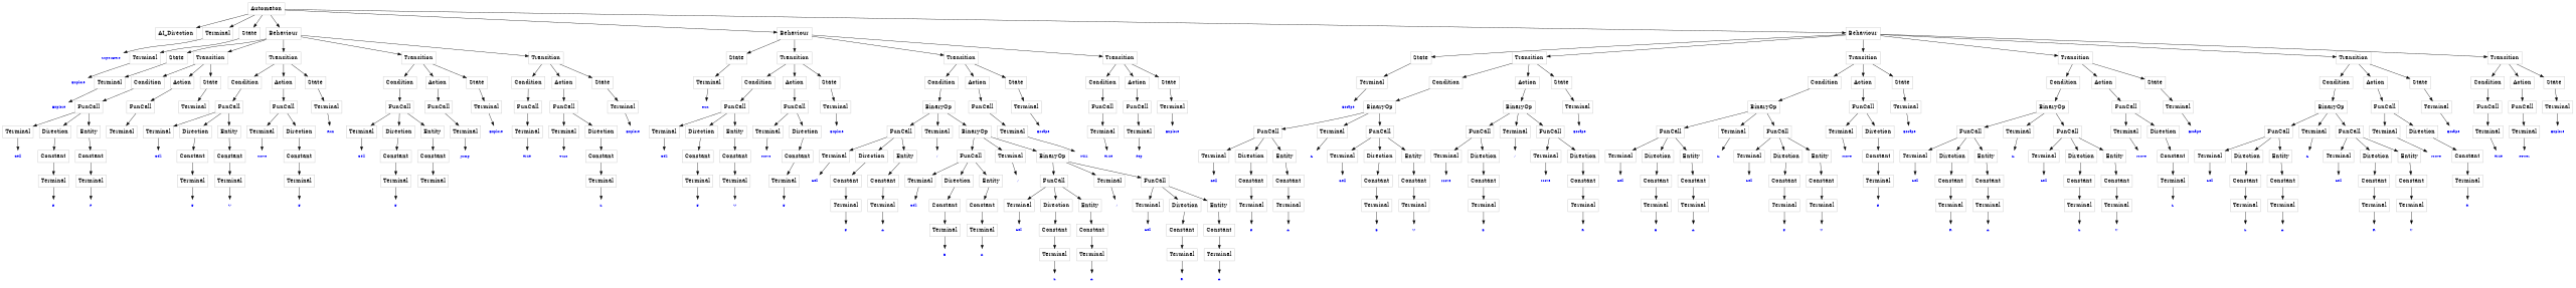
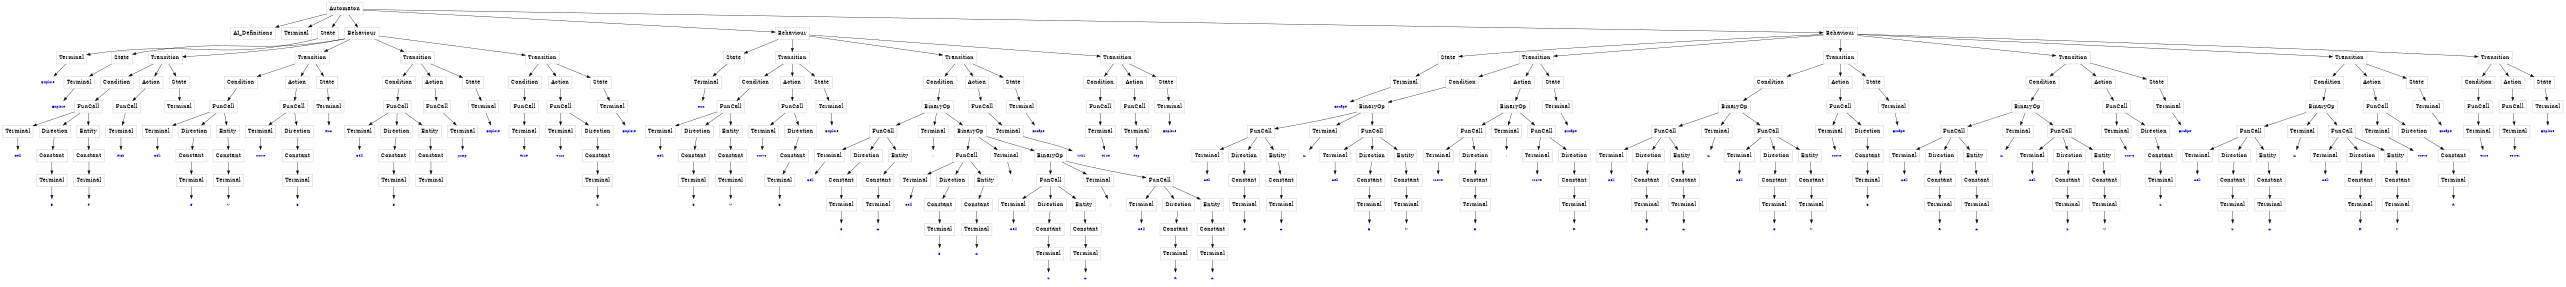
  digraph {
    node [color=gray fontsize=16 shape=box]
-   n1 [label=AI_Direction]
+   n1 [label=AI_Definitions]
    n2 [label=Automaton]
    n3 [label=Terminal]
    n4 [label=State]
    n5 [label=Behaviour]
    n6 [label=Behaviour]
    n7 [label=Behaviour]
-   n8 [fontcolor=blue fontsize=10 label=SuperHero shape=none]
    n9 [label=Terminal]
    n10 [label=State]
    n11 [label=Transition]
    n12 [label=Transition]
    n13 [label=Transition]
    n14 [label=Transition]
    n15 [label=State]
    n16 [label=Transition]
    n17 [label=Transition]
    n18 [label=Transition]
    n19 [label=State]
    n20 [label=Transition]
    n21 [label=Transition]
    n22 [label=Transition]
    n23 [label=Transition]
    n24 [label=Transition]
    n25 [fontcolor=blue fontsize=10 label=Explore shape=none]
    n26 [label=Terminal]
    n27 [label=Condition]
    n28 [label=Action]
    n29 [label=State]
    n30 [label=Condition]
    n31 [label=Action]
    n32 [label=State]
    n33 [label=Condition]
    n34 [label=Action]
    n35 [label=State]
    n36 [label=Condition]
    n37 [label=Action]
    n38 [label=State]
    n39 [fontcolor=blue fontsize=10 label=Explore shape=none]
    n40 [label=FunCall]
    n41 [label=FunCall]
    n42 [label=Terminal]
    n43 [label=Terminal]
    n44 [label=Direction]
    n45 [label=Entity]
    n46 [fontcolor=blue fontsize=10 label=Cell shape=none]
    n47 [label=Constant]
    n48 [label=Constant]
    n49 [label=Terminal]
    n50 [fontcolor=blue fontsize=10 label=F shape=none]
    n51 [label=Terminal]
    n52 [fontcolor=blue fontsize=10 label=P shape=none]
    n53 [label=Terminal]
+   n54 [fontcolor=blue fontsize=10 label=Pick shape=none]
    n55 [label=FunCall]
    n56 [label=FunCall]
    n57 [label=Terminal]
    n58 [label=Terminal]
    n59 [label=Direction]
    n60 [label=Entity]
    n61 [fontcolor=blue fontsize=10 label=Cell shape=none]
    n62 [label=Constant]
    n63 [label=Constant]
    n64 [label=Terminal]
    n65 [fontcolor=blue fontsize=10 label=F shape=none]
    n66 [label=Terminal]
    n67 [fontcolor=blue fontsize=10 label=V shape=none]
    n68 [label=Terminal]
    n69 [label=Direction]
    n70 [fontcolor=blue fontsize=10 label=Move shape=none]
    n71 [label=Constant]
    n72 [label=Terminal]
    n73 [fontcolor=blue fontsize=10 label=F shape=none]
    n74 [fontcolor=blue fontsize=10 label=Run shape=none]
    n75 [label=FunCall]
    n76 [label=FunCall]
    n77 [label=Terminal]
    n78 [label=Terminal]
    n79 [label=Direction]
    n80 [label=Entity]
    n81 [fontcolor=blue fontsize=10 label=Cell shape=none]
    n82 [label=Constant]
    n83 [label=Constant]
    n84 [label=Terminal]
    n85 [fontcolor=blue fontsize=10 label=F shape=none]
    n86 [label=Terminal]
    n87 [label=Terminal]
    n88 [fontcolor=blue fontsize=10 label=Jump shape=none]
    n89 [fontcolor=blue fontsize=10 label=Explore shape=none]
    n90 [label=FunCall]
    n91 [label=FunCall]
    n92 [label=Terminal]
    n93 [label=Terminal]
    n94 [fontcolor=blue fontsize=10 label=True shape=none]
    n95 [label=Terminal]
    n96 [label=Direction]
    n97 [fontcolor=blue fontsize=10 label=Turn shape=none]
    n98 [label=Constant]
    n99 [label=Terminal]
    n100 [fontcolor=blue fontsize=10 label=L shape=none]
    n101 [fontcolor=blue fontsize=10 label=Explore shape=none]
    n102 [label=Terminal]
    n103 [label=Condition]
    n104 [label=Action]
    n105 [label=State]
    n106 [label=Condition]
    n107 [label=Action]
    n108 [label=State]
    n109 [label=Condition]
    n110 [label=Action]
    n111 [label=State]
    n112 [fontcolor=blue fontsize=10 label=Run shape=none]
    n113 [label=FunCall]
    n114 [label=FunCall]
    n115 [label=Terminal]
    n116 [label=Terminal]
    n117 [label=Direction]
    n118 [label=Entity]
    n119 [fontcolor=blue fontsize=10 label=Cell shape=none]
    n120 [label=Constant]
    n121 [label=Constant]
    n122 [label=Terminal]
    n123 [fontcolor=blue fontsize=10 label=F shape=none]
    n124 [label=Terminal]
    n125 [fontcolor=blue fontsize=10 label=V shape=none]
    n126 [label=Terminal]
    n127 [label=Direction]
    n128 [fontcolor=blue fontsize=10 label=Move shape=none]
    n129 [label=Constant]
    n130 [label=Terminal]
    n131 [fontcolor=blue fontsize=10 label=F shape=none]
    n132 [fontcolor=blue fontsize=10 label=Explore shape=none]
    n133 [label=BinaryOp]
    n134 [label=FunCall]
    n135 [label=Terminal]
    n136 [label=FunCall]
    n137 [label=Terminal]
    n138 [label=BinaryOp]
    n139 [label=Terminal]
    n140 [label=Direction]
    n141 [label=Entity]
    n142 [fontcolor=blue fontsize=10 label="/" shape=none]
    n143 [label=FunCall]
    n144 [label=Terminal]
    n145 [label=BinaryOp]
    n146 [fontcolor=blue fontsize=10 label=Cell shape=none]
    n147 [label=Constant]
    n148 [label=Constant]
    n149 [label=Terminal]
    n150 [fontcolor=blue fontsize=10 label=F shape=none]
    n151 [label=Terminal]
    n152 [fontcolor=blue fontsize=10 label=A shape=none]
    n153 [label=Terminal]
    n154 [label=Direction]
    n155 [label=Entity]
    n156 [fontcolor=blue fontsize=10 label="/" shape=none]
    n157 [label=FunCall]
    n158 [label=Terminal]
    n159 [label=FunCall]
    n160 [fontcolor=blue fontsize=10 label=Cell shape=none]
    n161 [label=Constant]
    n162 [label=Constant]
    n163 [label=Terminal]
    n164 [fontcolor=blue fontsize=10 label=B shape=none]
    n165 [label=Terminal]
    n166 [fontcolor=blue fontsize=10 label=A shape=none]
    n167 [label=Terminal]
    n168 [label=Direction]
    n169 [label=Entity]
    n170 [fontcolor=blue fontsize=10 label="/" shape=none]
    n171 [label=Terminal]
    n172 [label=Direction]
    n173 [label=Entity]
    n174 [fontcolor=blue fontsize=10 label=Cell shape=none]
    n175 [label=Constant]
    n176 [label=Constant]
    n177 [label=Terminal]
    n178 [fontcolor=blue fontsize=10 label=L shape=none]
    n179 [label=Terminal]
    n180 [fontcolor=blue fontsize=10 label=A shape=none]
    n181 [fontcolor=blue fontsize=10 label=Cell shape=none]
    n182 [label=Constant]
    n183 [label=Constant]
    n184 [label=Terminal]
    n185 [fontcolor=blue fontsize=10 label=R shape=none]
    n186 [label=Terminal]
    n187 [fontcolor=blue fontsize=10 label=A shape=none]
    n188 [label=Terminal]
    n189 [fontcolor=blue fontsize=10 label=Wizz shape=none]
    n190 [fontcolor=blue fontsize=10 label=Escape shape=none]
    n191 [label=FunCall]
    n192 [label=FunCall]
    n193 [label=Terminal]
    n194 [label=Terminal]
    n195 [fontcolor=blue fontsize=10 label=True shape=none]
    n196 [label=Terminal]
    n197 [fontcolor=blue fontsize=10 label=Pop shape=none]
    n198 [fontcolor=blue fontsize=10 label=Explore shape=none]
    n199 [label=Terminal]
    n200 [label=Condition]
    n201 [label=Action]
    n202 [label=State]
    n203 [label=Condition]
    n204 [label=Action]
    n205 [label=State]
    n206 [label=Condition]
    n207 [label=Action]
    n208 [label=State]
    n209 [label=Condition]
    n210 [label=Action]
    n211 [label=State]
    n212 [label=Condition]
    n213 [label=Action]
    n214 [label=State]
    n215 [fontcolor=blue fontsize=10 label=Escape shape=none]
    n216 [label=BinaryOp]
    n217 [label=BinaryOp]
    n218 [label=Terminal]
    n219 [label=FunCall]
    n220 [label=Terminal]
    n221 [label=FunCall]
    n222 [label=Terminal]
    n223 [label=Direction]
    n224 [label=Entity]
    n225 [fontcolor=blue fontsize=10 label="&" shape=none]
    n226 [label=Terminal]
    n227 [label=Direction]
    n228 [label=Entity]
    n229 [fontcolor=blue fontsize=10 label=Cell shape=none]
    n230 [label=Constant]
    n231 [label=Constant]
    n232 [label=Terminal]
    n233 [fontcolor=blue fontsize=10 label=F shape=none]
    n234 [label=Terminal]
    n235 [fontcolor=blue fontsize=10 label=A shape=none]
    n236 [fontcolor=blue fontsize=10 label=Cell shape=none]
    n237 [label=Constant]
    n238 [label=Constant]
    n239 [label=Terminal]
    n240 [fontcolor=blue fontsize=10 label=B shape=none]
    n241 [label=Terminal]
    n242 [fontcolor=blue fontsize=10 label=V shape=none]
    n243 [label=FunCall]
    n244 [label=Terminal]
    n245 [label=FunCall]
    n246 [label=Terminal]
    n247 [label=Direction]
    n248 [fontcolor=blue fontsize=10 label="/" shape=none]
    n249 [label=Terminal]
    n250 [label=Direction]
    n251 [fontcolor=blue fontsize=10 label=Move shape=none]
    n252 [label=Constant]
    n253 [label=Terminal]
    n254 [fontcolor=blue fontsize=10 label=B shape=none]
    n255 [fontcolor=blue fontsize=10 label=Move shape=none]
    n256 [label=Constant]
    n257 [label=Terminal]
    n258 [fontcolor=blue fontsize=10 label=R shape=none]
    n259 [fontcolor=blue fontsize=10 label=Escape shape=none]
    n260 [label=BinaryOp]
    n261 [label=FunCall]
    n262 [label=Terminal]
    n263 [label=FunCall]
    n264 [label=Terminal]
    n265 [label=FunCall]
    n266 [label=Terminal]
    n267 [label=Direction]
    n268 [label=Entity]
    n269 [fontcolor=blue fontsize=10 label="&" shape=none]
    n270 [label=Terminal]
    n271 [label=Direction]
    n272 [label=Entity]
    n273 [fontcolor=blue fontsize=10 label=Cell shape=none]
    n274 [label=Constant]
    n275 [label=Constant]
    n276 [label=Terminal]
    n277 [fontcolor=blue fontsize=10 label=B shape=none]
    n278 [label=Terminal]
    n279 [fontcolor=blue fontsize=10 label=A shape=none]
    n280 [fontcolor=blue fontsize=10 label=Cell shape=none]
    n281 [label=Constant]
    n282 [label=Constant]
    n283 [label=Terminal]
    n284 [fontcolor=blue fontsize=10 label=F shape=none]
    n285 [label=Terminal]
    n286 [fontcolor=blue fontsize=10 label=V shape=none]
    n287 [label=Terminal]
    n288 [label=Direction]
    n289 [fontcolor=blue fontsize=10 label=Move shape=none]
    n290 [label=Constant]
    n291 [label=Terminal]
    n292 [fontcolor=blue fontsize=10 label=F shape=none]
    n293 [fontcolor=blue fontsize=10 label=Escape shape=none]
    n294 [label=BinaryOp]
    n295 [label=FunCall]
    n296 [label=Terminal]
    n297 [label=FunCall]
    n298 [label=Terminal]
    n299 [label=FunCall]
    n300 [label=Terminal]
    n301 [label=Direction]
    n302 [label=Entity]
    n303 [fontcolor=blue fontsize=10 label="&" shape=none]
    n304 [label=Terminal]
    n305 [label=Direction]
    n306 [label=Entity]
    n307 [fontcolor=blue fontsize=10 label=Cell shape=none]
    n308 [label=Constant]
    n309 [label=Constant]
    n310 [label=Terminal]
    n311 [fontcolor=blue fontsize=10 label=R shape=none]
    n312 [label=Terminal]
    n313 [fontcolor=blue fontsize=10 label=A shape=none]
    n314 [fontcolor=blue fontsize=10 label=Cell shape=none]
    n315 [label=Constant]
    n316 [label=Constant]
    n317 [label=Terminal]
    n318 [fontcolor=blue fontsize=10 label=L shape=none]
    n319 [label=Terminal]
    n320 [fontcolor=blue fontsize=10 label=V shape=none]
    n321 [label=Terminal]
    n322 [label=Direction]
    n323 [fontcolor=blue fontsize=10 label=Move shape=none]
    n324 [label=Constant]
    n325 [label=Terminal]
    n326 [fontcolor=blue fontsize=10 label=L shape=none]
    n327 [fontcolor=blue fontsize=10 label=Escape shape=none]
    n328 [label=BinaryOp]
    n329 [label=FunCall]
    n330 [label=Terminal]
    n331 [label=FunCall]
    n332 [label=Terminal]
    n333 [label=FunCall]
    n334 [label=Terminal]
    n335 [label=Direction]
    n336 [label=Entity]
    n337 [fontcolor=blue fontsize=10 label="&" shape=none]
    n338 [label=Terminal]
    n339 [label=Direction]
    n340 [label=Entity]
    n341 [fontcolor=blue fontsize=10 label=Cell shape=none]
    n342 [label=Constant]
    n343 [label=Constant]
    n344 [label=Terminal]
    n345 [fontcolor=blue fontsize=10 label=L shape=none]
    n346 [label=Terminal]
    n347 [fontcolor=blue fontsize=10 label=A shape=none]
    n348 [fontcolor=blue fontsize=10 label=Cell shape=none]
    n349 [label=Constant]
    n350 [label=Constant]
    n351 [label=Terminal]
    n352 [fontcolor=blue fontsize=10 label=R shape=none]
    n353 [label=Terminal]
    n354 [fontcolor=blue fontsize=10 label=V shape=none]
    n355 [label=Terminal]
    n356 [label=Direction]
    n357 [fontcolor=blue fontsize=10 label=Move shape=none]
    n358 [label=Constant]
    n359 [label=Terminal]
    n360 [fontcolor=blue fontsize=10 label=R shape=none]
    n361 [fontcolor=blue fontsize=10 label=Escape shape=none]
    n362 [label=FunCall]
    n363 [label=FunCall]
    n364 [label=Terminal]
    n365 [label=Terminal]
    n366 [fontcolor=blue fontsize=10 label=True shape=none]
    n367 [label=Terminal]
    n368 [fontcolor=blue fontsize=10 label=Power shape=none]
    n369 [fontcolor=blue fontsize=10 label=Explore shape=none]
    n2 -> n1
    n2 -> n3
    n2 -> n4
    n2 -> n5
    n2 -> n6
    n2 -> n7
-   n3 -> n8
    n4 -> n9
    n5 -> n10
    n5 -> n11
    n5 -> n12
    n5 -> n13
    n5 -> n14
    n6 -> n15
    n6 -> n16
    n6 -> n17
    n6 -> n18
    n7 -> n19
    n7 -> n20
    n7 -> n21
    n7 -> n22
    n7 -> n23
    n7 -> n24
    n9 -> n25
    n10 -> n26
    n11 -> n27
    n11 -> n28
    n11 -> n29
    n12 -> n30
    n12 -> n31
    n12 -> n32
    n13 -> n33
    n13 -> n34
    n13 -> n35
    n14 -> n36
    n14 -> n37
    n14 -> n38
    n15 -> n102
    n16 -> n103
    n16 -> n104
    n16 -> n105
    n17 -> n106
    n17 -> n107
    n17 -> n108
    n18 -> n109
    n18 -> n110
    n18 -> n111
    n19 -> n199
    n20 -> n200
    n20 -> n201
    n20 -> n202
    n21 -> n203
    n21 -> n204
    n21 -> n205
    n22 -> n206
    n22 -> n207
    n22 -> n208
    n23 -> n209
    n23 -> n210
    n23 -> n211
    n24 -> n212
    n24 -> n213
    n24 -> n214
    n26 -> n39
    n27 -> n40
    n28 -> n41
    n29 -> n42
    n30 -> n55
    n31 -> n56
    n32 -> n57
    n33 -> n75
    n34 -> n76
    n35 -> n77
    n36 -> n90
    n37 -> n91
    n38 -> n92
    n40 -> n43
    n40 -> n44
    n40 -> n45
    n41 -> n53
    n43 -> n46
    n44 -> n47
    n45 -> n48
    n47 -> n49
    n48 -> n51
    n49 -> n50
    n51 -> n52
+   n53 -> n54
    n55 -> n58
    n55 -> n59
    n55 -> n60
    n56 -> n68
    n56 -> n69
    n57 -> n74
    n58 -> n61
    n59 -> n62
    n60 -> n63
    n62 -> n64
    n63 -> n66
    n64 -> n65
    n66 -> n67
    n68 -> n70
    n69 -> n71
    n71 -> n72
    n72 -> n73
    n75 -> n78
    n75 -> n79
    n75 -> n80
    n76 -> n87
    n77 -> n89
    n78 -> n81
    n79 -> n82
    n80 -> n83
    n82 -> n84
    n83 -> n86
    n84 -> n85
    n87 -> n88
    n90 -> n93
    n91 -> n95
    n91 -> n96
    n92 -> n101
    n93 -> n94
    n95 -> n97
    n96 -> n98
    n98 -> n99
    n99 -> n100
    n102 -> n112
    n103 -> n113
    n104 -> n114
    n105 -> n115
    n106 -> n133
    n107 -> n134
    n108 -> n135
    n109 -> n191
    n110 -> n192
    n111 -> n193
    n113 -> n116
    n113 -> n117
    n113 -> n118
    n114 -> n126
    n114 -> n127
    n115 -> n132
    n116 -> n119
    n117 -> n120
    n118 -> n121
    n120 -> n122
    n121 -> n124
    n122 -> n123
    n124 -> n125
    n126 -> n128
    n127 -> n129
    n129 -> n130
    n130 -> n131
    n133 -> n136
    n133 -> n137
    n133 -> n138
    n134 -> n188
    n135 -> n190
    n136 -> n139
    n136 -> n140
    n136 -> n141
    n137 -> n142
    n138 -> n143
    n138 -> n144
    n138 -> n145
    n139 -> n146
    n140 -> n147
    n141 -> n148
    n143 -> n153
    n143 -> n154
    n143 -> n155
    n144 -> n156
    n145 -> n157
    n145 -> n158
    n145 -> n159
    n147 -> n149
    n148 -> n151
    n149 -> n150
    n151 -> n152
    n153 -> n160
    n154 -> n161
    n155 -> n162
    n157 -> n167
    n157 -> n168
    n157 -> n169
    n158 -> n170
    n159 -> n171
    n159 -> n172
    n159 -> n173
    n161 -> n163
    n162 -> n165
    n163 -> n164
    n165 -> n166
    n167 -> n174
    n168 -> n175
    n169 -> n176
    n171 -> n181
    n172 -> n182
    n173 -> n183
    n175 -> n177
    n176 -> n179
    n177 -> n178
    n179 -> n180
    n182 -> n184
    n183 -> n186
    n184 -> n185
    n186 -> n187
    n188 -> n189
    n191 -> n194
    n192 -> n196
    n193 -> n198
    n194 -> n195
    n196 -> n197
    n199 -> n215
    n200 -> n216
    n201 -> n217
    n202 -> n218
    n203 -> n260
    n204 -> n261
    n205 -> n262
    n206 -> n294
    n207 -> n295
    n208 -> n296
    n209 -> n328
    n210 -> n329
    n211 -> n330
    n212 -> n362
    n213 -> n363
    n214 -> n364
    n216 -> n219
    n216 -> n220
    n216 -> n221
    n217 -> n243
    n217 -> n244
    n217 -> n245
    n218 -> n259
    n219 -> n222
    n219 -> n223
    n219 -> n224
    n220 -> n225
    n221 -> n226
    n221 -> n227
    n221 -> n228
    n222 -> n229
    n223 -> n230
    n224 -> n231
    n226 -> n236
    n227 -> n237
    n228 -> n238
    n230 -> n232
    n231 -> n234
    n232 -> n233
    n234 -> n235
    n237 -> n239
    n238 -> n241
    n239 -> n240
    n241 -> n242
    n243 -> n246
    n243 -> n247
    n244 -> n248
    n245 -> n249
    n245 -> n250
    n246 -> n251
    n247 -> n252
    n249 -> n255
    n250 -> n256
    n252 -> n253
    n253 -> n254
    n256 -> n257
    n257 -> n258
    n260 -> n263
    n260 -> n264
    n260 -> n265
    n261 -> n287
    n261 -> n288
    n262 -> n293
    n263 -> n266
    n263 -> n267
    n263 -> n268
    n264 -> n269
    n265 -> n270
    n265 -> n271
    n265 -> n272
    n266 -> n273
    n267 -> n274
    n268 -> n275
    n270 -> n280
    n271 -> n281
    n272 -> n282
    n274 -> n276
    n275 -> n278
    n276 -> n277
    n278 -> n279
    n281 -> n283
    n282 -> n285
    n283 -> n284
    n285 -> n286
    n287 -> n289
    n288 -> n290
    n290 -> n291
    n291 -> n292
    n294 -> n297
    n294 -> n298
    n294 -> n299
    n295 -> n321
    n295 -> n322
    n296 -> n327
    n297 -> n300
    n297 -> n301
    n297 -> n302
    n298 -> n303
    n299 -> n304
    n299 -> n305
    n299 -> n306
    n300 -> n307
    n301 -> n308
    n302 -> n309
    n304 -> n314
    n305 -> n315
    n306 -> n316
    n308 -> n310
    n309 -> n312
    n310 -> n311
    n312 -> n313
    n315 -> n317
    n316 -> n319
    n317 -> n318
    n319 -> n320
    n321 -> n323
    n322 -> n324
    n324 -> n325
    n325 -> n326
    n328 -> n331
    n328 -> n332
    n328 -> n333
    n329 -> n355
    n329 -> n356
    n330 -> n361
    n331 -> n334
    n331 -> n335
    n331 -> n336
    n332 -> n337
    n333 -> n338
    n333 -> n339
    n333 -> n340
    n334 -> n341
    n335 -> n342
    n336 -> n343
    n338 -> n348
    n339 -> n349
    n340 -> n350
    n342 -> n344
    n343 -> n346
    n344 -> n345
    n346 -> n347
    n349 -> n351
    n350 -> n353
    n351 -> n352
    n353 -> n354
    n355 -> n357
    n356 -> n358
    n358 -> n359
    n359 -> n360
    n362 -> n365
    n363 -> n367
    n364 -> n369
    n365 -> n366
    n367 -> n368
  }
